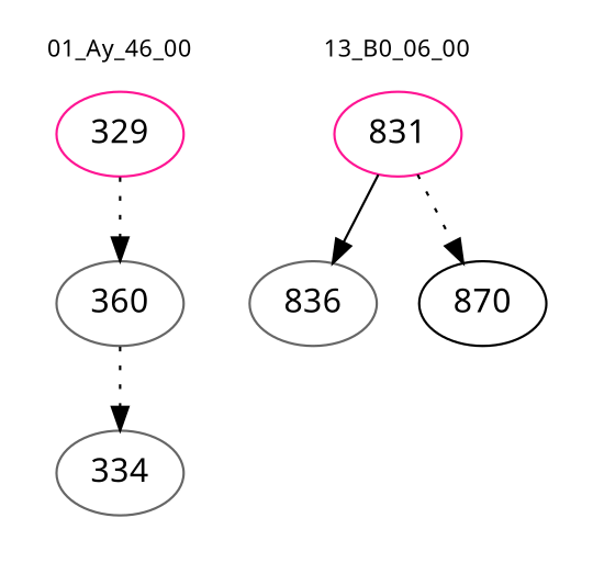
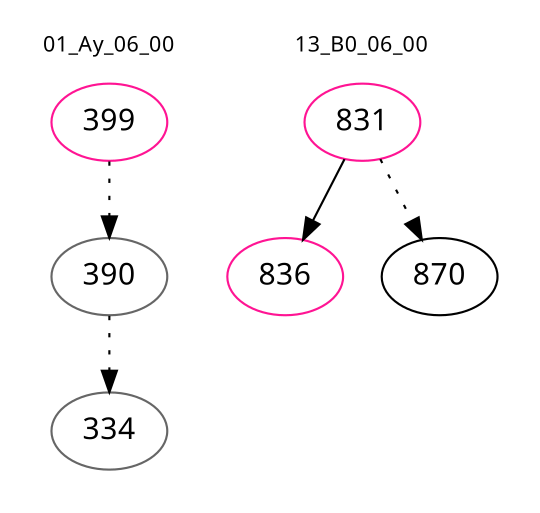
  digraph {
    fontname="Noto Sans"
    node [color=gray40 fontname="Noto Sans"]
    edge [color=black fontname="Noto Sans" style=dotted]
-   n1 [color=deeppink label=329]
+   n1 [color=deeppink label=399]
    n2 [label=334]
-   n3 [label=360]
+   n3 [label=390]
    n4 [color=deeppink label=831]
-   n5 [label=836]
+   n5 [color=deeppink label=836]
    n6 [color=black label=870]
    subgraph cluster_1 {
      color=white
      fontsize=10
-     label="01_Ay_46_00"
+     label="01_Ay_06_00"
      n1
      n2
      n3
    }
    subgraph cluster_2 {
      color=white
      fontsize=10
      label="13_B0_06_00"
      n4
      n5
      n6
    }
    n1 -> n3
    n3 -> n2
    n4 -> n5 [style=solid]
    n4 -> n6
  }
